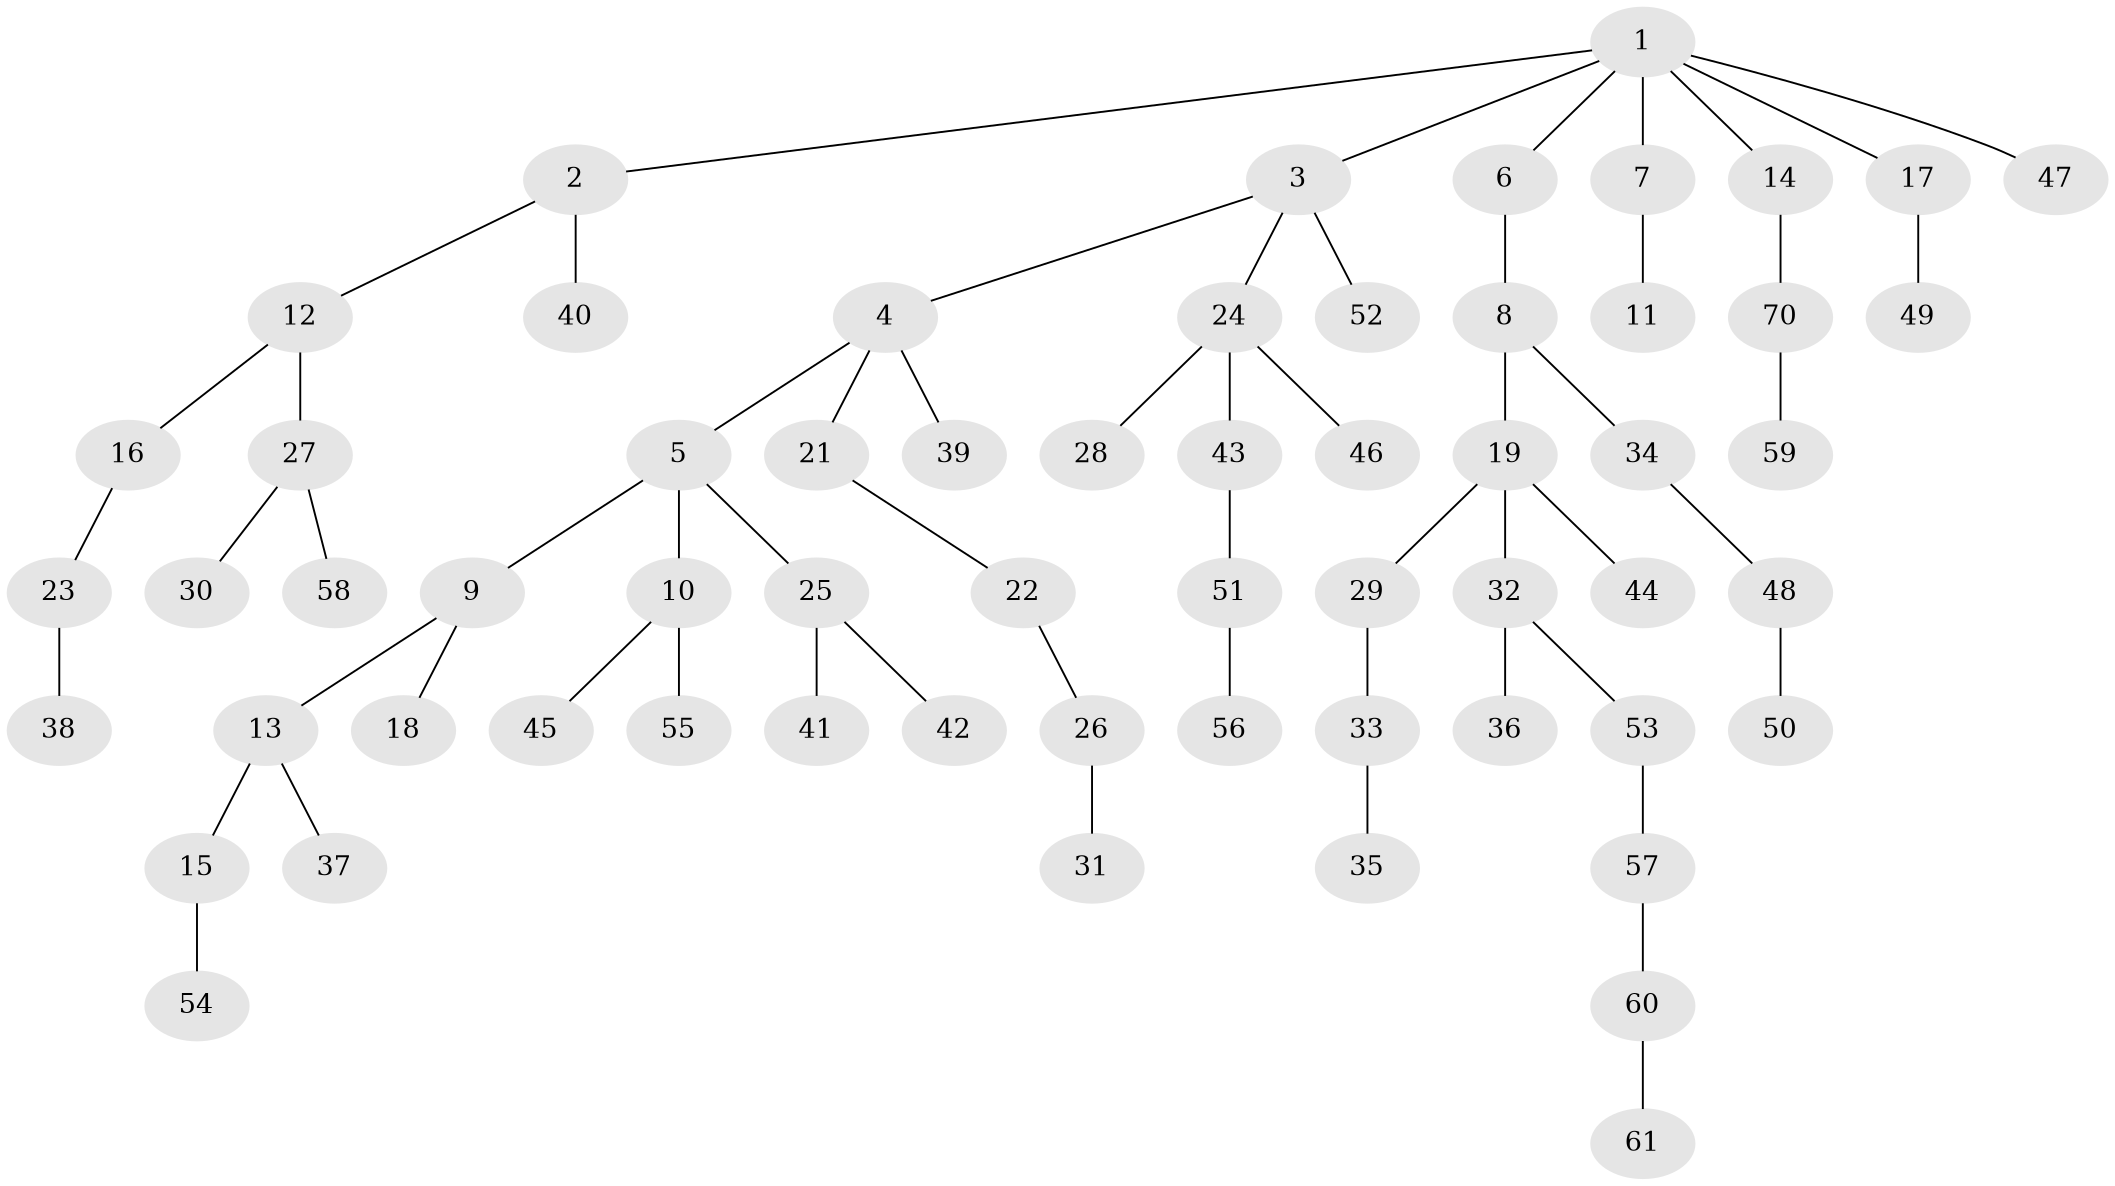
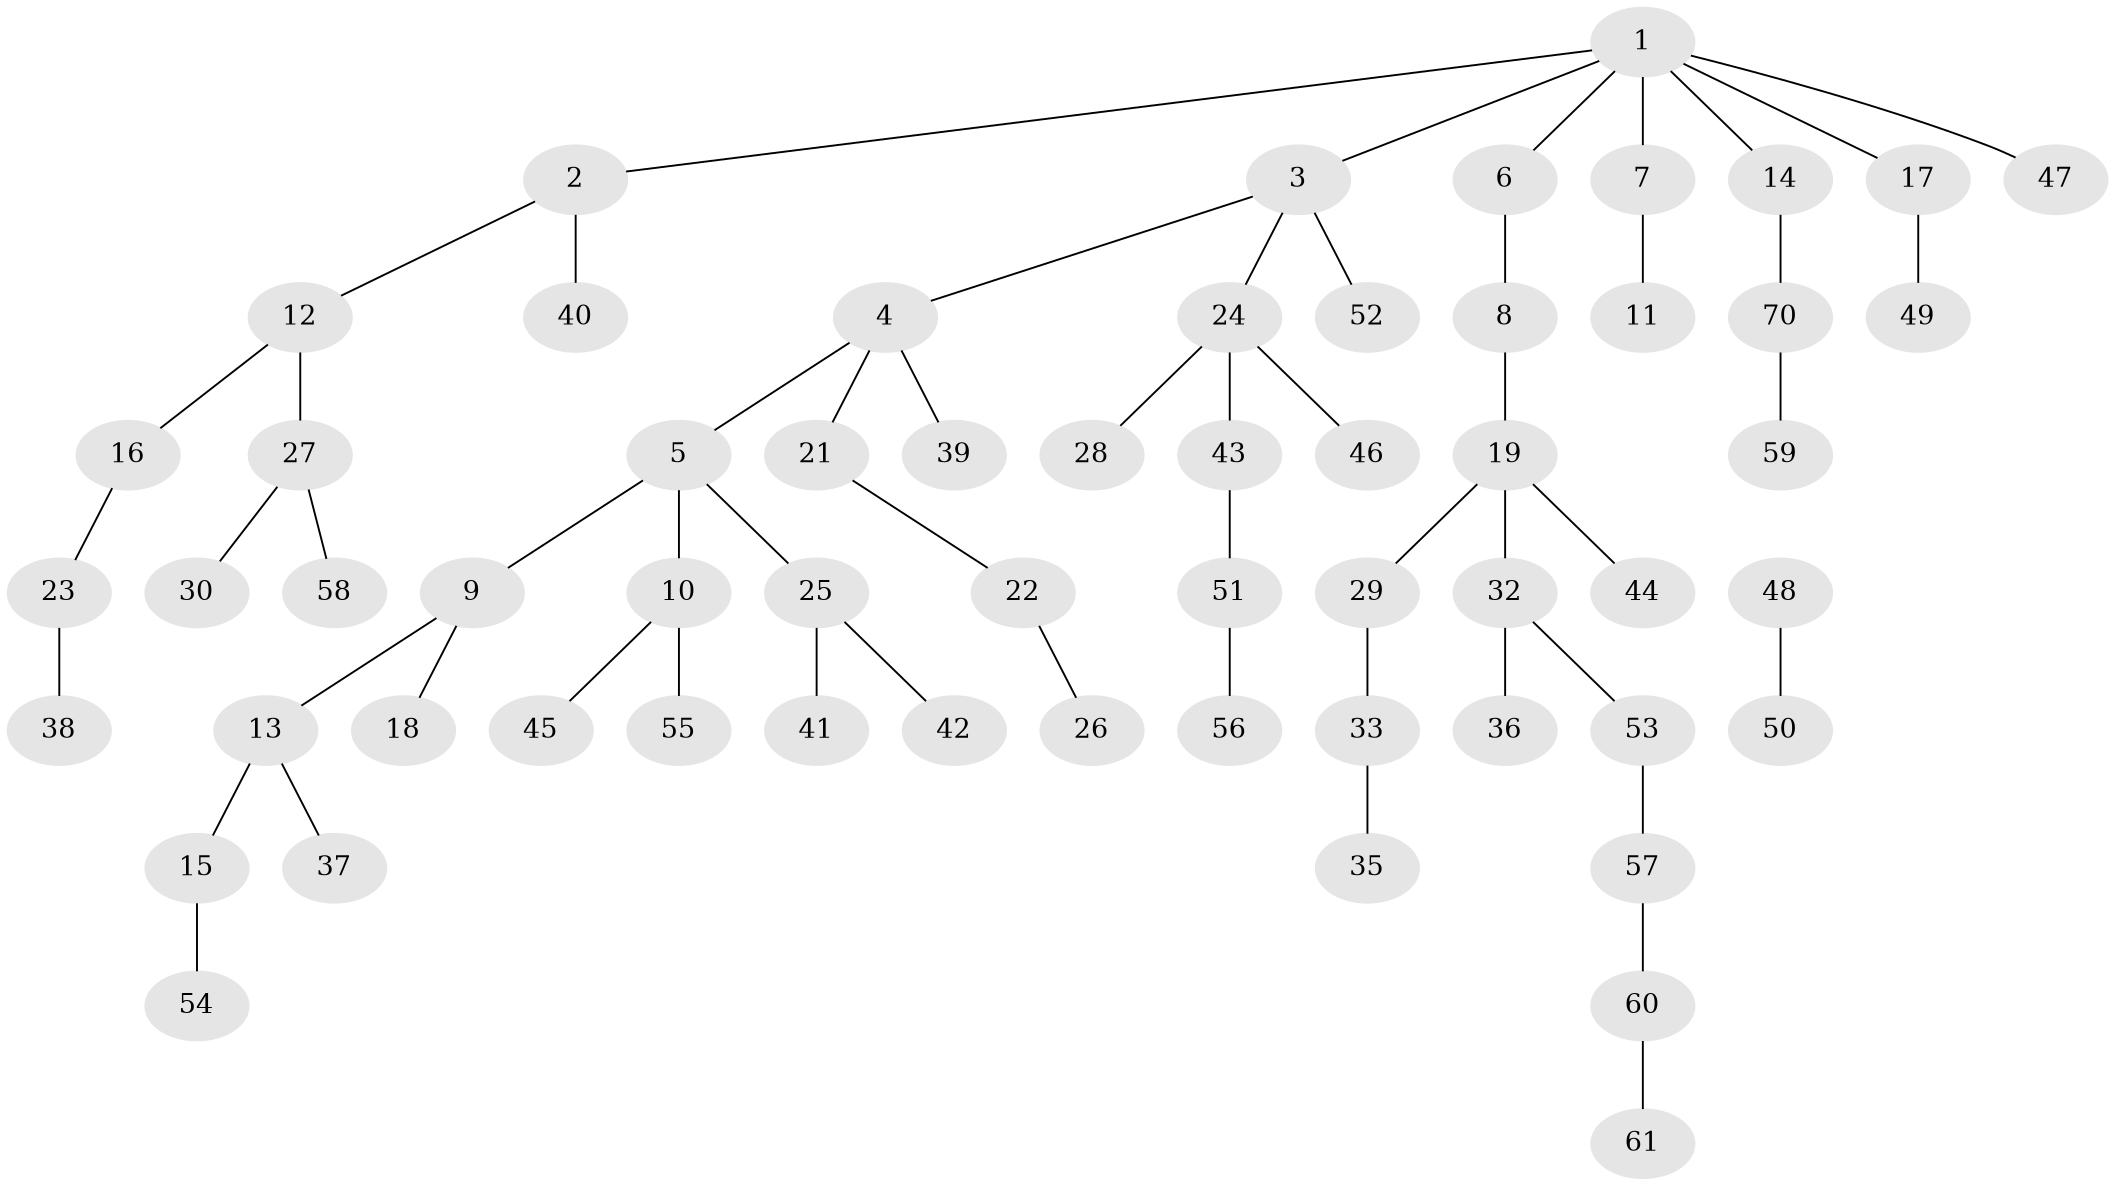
  graph {
    node [color=gray90 style=filled]
    1
    2
    3
    6
    7
    14
    17
    47
    12
    40
    4
    24
    52
    8
    11
    n16 [label=70]
    49
    16
    27
    5
    21
    39
    28
    43
    46
    9
    10
    25
    22
    13
    18
    45
    55
    41
    42
    19
-   34
    29
    32
    44
    48
    15
    37
    23
    30
    58
    54
    59
    38
    33
    36
    53
    26
-   31
    51
    35
    57
    50
    56
    60
    61
    1 -- 2
    1 -- 3
    1 -- 6
    1 -- 7
    1 -- 14
    1 -- 17
    1 -- 47
    2 -- 12
    2 -- 40
    3 -- 4
    3 -- 24
    3 -- 52
    6 -- 8
    7 -- 11
    14 -- n16
    17 -- 49
    12 -- 16
    12 -- 27
    4 -- 5
    4 -- 21
    4 -- 39
    24 -- 28
    24 -- 43
    24 -- 46
    8 -- 19
-   8 -- 34
    n16 -- 59
    16 -- 23
    27 -- 30
    27 -- 58
    5 -- 9
    5 -- 10
    5 -- 25
    21 -- 22
    43 -- 51
    9 -- 13
    9 -- 18
    10 -- 45
    10 -- 55
    25 -- 41
    25 -- 42
    22 -- 26
    13 -- 15
    13 -- 37
    19 -- 29
    19 -- 32
    19 -- 44
-   34 -- 48
    29 -- 33
    32 -- 36
    32 -- 53
    48 -- 50
    15 -- 54
    23 -- 38
    33 -- 35
    53 -- 57
-   26 -- 31
    51 -- 56
    57 -- 60
    60 -- 61
  }
